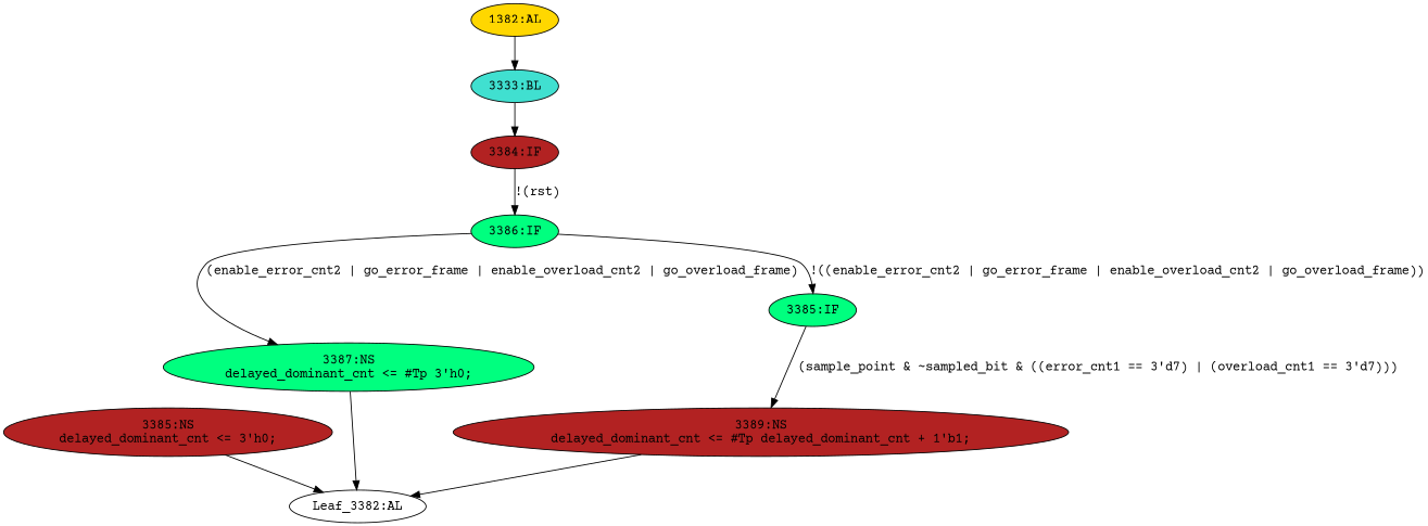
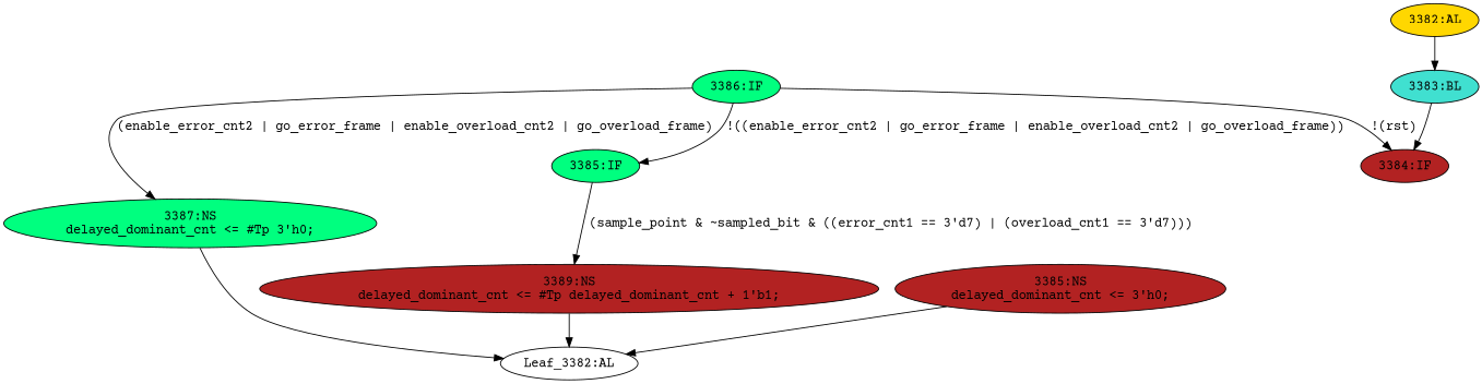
  strict digraph {
    fontname="Courier Prime"
    node [fillcolor=springgreen fontname="Courier Prime" statements="[]" style=filled typ=IfStatement]
    edge [cond="[]" fontname="Courier Prime" lineno=None]
    n1 [ast="<pyverilog.vparser.ast.IfStatement object at 0x7f44f6b1f810>" label="3386:IF"]
    n2 [ast="<pyverilog.vparser.ast.NonblockingSubstitution object at 0x7f44f6b1fed0>" label="3387:NS\ndelayed_dominant_cnt <= #Tp 3'h0;" statements="[<pyverilog.vparser.ast.NonblockingSubstitution object at 0x7f44f6b1fed0>]" typ=NonblockingSubstitution]
    n3 [ast="<pyverilog.vparser.ast.IfStatement object at 0x7f44f6b1f850>" label="3385:IF"]
    n4 [def_var="['delayed_dominant_cnt']" label="Leaf_3382:AL" fillcolor="" statements="" style="" typ=""]
    n5 [ast="<pyverilog.vparser.ast.NonblockingSubstitution object at 0x7f44f6b1f890>" fillcolor=firebrick label="3389:NS\ndelayed_dominant_cnt <= #Tp delayed_dominant_cnt + 1'b1;" statements="[<pyverilog.vparser.ast.NonblockingSubstitution object at 0x7f44f6b1f890>]" typ=NonblockingSubstitution]
-   n6 [ast="<pyverilog.vparser.ast.Block object at 0x7f44f6b2c5d0>" fillcolor=turquoise label="3333:BL" typ=Block]
+   n6 [ast="<pyverilog.vparser.ast.Block object at 0x7f44f6b2c5d0>" fillcolor=turquoise label="3383:BL" typ=Block]
    n7 [ast="<pyverilog.vparser.ast.IfStatement object at 0x7f44f6b2c610>" fillcolor=firebrick label="3384:IF"]
    n8 [ast="<pyverilog.vparser.ast.NonblockingSubstitution object at 0x7f44f6b2c650>" fillcolor=firebrick label="3385:NS\ndelayed_dominant_cnt <= 3'h0;" statements="[<pyverilog.vparser.ast.NonblockingSubstitution object at 0x7f44f6b2c650>]" typ=NonblockingSubstitution]
-   n9 [ast="<pyverilog.vparser.ast.Always object at 0x7f44f6b2c450>" clk_sens=True fillcolor=gold label="1382:AL" sens="['clk', 'rst']" typ=Always use_var="['enable_overload_cnt2', 'enable_error_cnt2', 'sample_point', 'overload_cnt1', 'go_overload_frame', 'go_error_frame', 'sampled_bit', 'error_cnt1', 'rst', 'delayed_dominant_cnt']"]
+   n9 [ast="<pyverilog.vparser.ast.Always object at 0x7f44f6b2c450>" clk_sens=True fillcolor=gold label="3382:AL" sens="['clk', 'rst']" typ=Always use_var="['enable_overload_cnt2', 'enable_error_cnt2', 'sample_point', 'overload_cnt1', 'go_overload_frame', 'go_error_frame', 'sampled_bit', 'error_cnt1', 'rst', 'delayed_dominant_cnt']"]
    n1 -> n2 [cond="['enable_error_cnt2', 'go_error_frame', 'enable_overload_cnt2', 'go_overload_frame']" label="(enable_error_cnt2 | go_error_frame | enable_overload_cnt2 | go_overload_frame)" lineno=3386]
    n1 -> n3 [cond="['enable_error_cnt2', 'go_error_frame', 'enable_overload_cnt2', 'go_overload_frame']" label="!((enable_error_cnt2 | go_error_frame | enable_overload_cnt2 | go_overload_frame))" lineno=3386]
    n2 -> n4
    n3 -> n5 [cond="['sample_point', 'sampled_bit', 'error_cnt1', 'overload_cnt1']" label="(sample_point & ~sampled_bit & ((error_cnt1 == 3'd7) | (overload_cnt1 == 3'd7)))" lineno=3388]
    n5 -> n4
    n6 -> n7
-   n7 -> n1 [cond="['rst']" label="!(rst)" lineno=3384]
+   n1 -> n7 [cond="['rst']" label="!(rst)" lineno=3384]
    n8 -> n4
    n9 -> n6
  }
